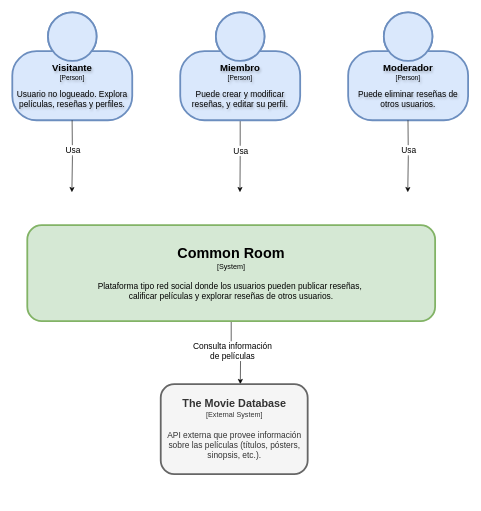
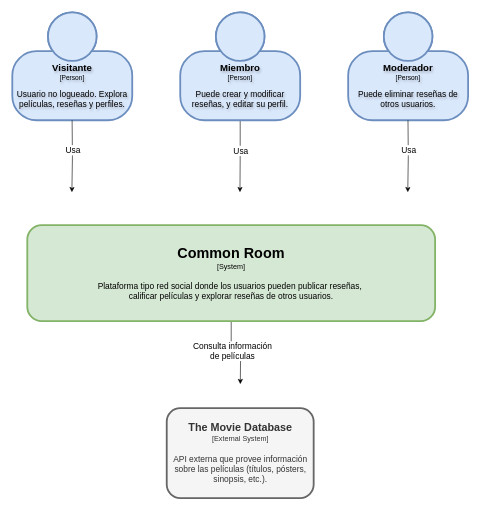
  <mxCell id="0" />
  <mxCell id="1" parent="0" />
  <mxCell id="2" value="&lt;font style=&quot;font-size: 16px&quot;&gt;&lt;b&gt;Visitante&lt;/b&gt;&lt;/font&gt;&lt;div&gt;[Person]&lt;/div&gt;&lt;br&gt;&lt;div&gt;&lt;font style=&quot;font-size: 14px&quot;&gt;&lt;font&gt;Usuario no logueado. Explora películas, reseñas y perfiles.&lt;/font&gt;&lt;/font&gt;&lt;/div&gt;" style="html=1;fontSize=11;dashed=0;fillColor=#dae8fc;strokeColor=#6c8ebf;shape=mxgraph.c4.person2;align=center;metaEdit=1;points=[[0.5,0,0],[1,0.5,0],[1,0.75,0],[0.75,1,0],[0.5,1,0],[0.25,1,0],[0,0.75,0],[0,0.5,0]];resizable=0;shadow=0;spacingTop=0;whiteSpace=wrap;textShadow=1;strokeWidth=3;" parent="1" vertex="1"><mxGeometry x="20" y="20" width="200" height="180" as="geometry" /></mxCell>
  <mxCell id="3" style="edgeStyle=orthogonalEdgeStyle;rounded=0;orthogonalLoop=1;jettySize=auto;html=1;exitX=0.5;exitY=1;exitDx=0;exitDy=0;exitPerimeter=0;strokeColor=light-dark(#000000,#FFFFFF);" parent="1" source="5" edge="1"><mxGeometry relative="1" as="geometry"><mxPoint x="399.615" y="320" as="targetPoint" /></mxGeometry></mxCell>
  <mxCell id="4" value="&lt;font style=&quot;font-size: 14px;&quot;&gt;&amp;nbsp;Usa&amp;nbsp;&lt;/font&gt;" style="edgeLabel;html=1;align=center;verticalAlign=middle;resizable=0;points=[];labelBackgroundColor=light-dark(#FFFFFF,#FFFFFF);fontColor=light-dark(#000000,#000000);" parent="3" vertex="1" connectable="0"><mxGeometry x="-0.199" y="3" relative="1" as="geometry"><mxPoint x="-3" y="2" as="offset" /></mxGeometry></mxCell>
  <mxCell id="5" value="&lt;font style=&quot;font-size: 16px&quot;&gt;&lt;b&gt;Miembro&lt;/b&gt;&lt;/font&gt;&lt;div&gt;[Person]&lt;/div&gt;&lt;br&gt;&lt;div&gt;&lt;font style=&quot;font-size: 14px&quot;&gt;&lt;font&gt;Puede crear y modificar reseñas, y editar su perfil.&lt;/font&gt;&lt;/font&gt;&lt;/div&gt;" style="html=1;fontSize=11;dashed=0;fillColor=#dae8fc;strokeColor=#6c8ebf;shape=mxgraph.c4.person2;align=center;metaEdit=1;points=[[0.5,0,0],[1,0.5,0],[1,0.75,0],[0.75,1,0],[0.5,1,0],[0.25,1,0],[0,0.75,0],[0,0.5,0]];resizable=0;shadow=0;spacingTop=0;whiteSpace=wrap;textShadow=1;strokeWidth=3;" parent="1" vertex="1"><mxGeometry x="300" y="20" width="200" height="180" as="geometry" /></mxCell>
  <mxCell id="6" value="&lt;font style=&quot;font-size:16px&quot;&gt;&lt;b&gt;Moderador&lt;/b&gt;&lt;/font&gt;&lt;div&gt;[Person]&lt;/div&gt;&lt;br&gt;&lt;div&gt;&lt;font style=&quot;font-size: 14px&quot;&gt;&lt;font&gt;Puede eliminar reseñas de otros usuarios.&lt;/font&gt;&lt;/font&gt;&lt;/div&gt;" style="html=1;fontSize=11;dashed=0;fillColor=#dae8fc;strokeColor=#6c8ebf;shape=mxgraph.c4.person2;align=center;metaEdit=1;points=[[0.5,0,0],[1,0.5,0],[1,0.75,0],[0.75,1,0],[0.5,1,0],[0.25,1,0],[0,0.75,0],[0,0.5,0]];resizable=0;shadow=0;spacingTop=0;whiteSpace=wrap;textShadow=1;strokeWidth=3;" parent="1" vertex="1"><mxGeometry x="580" y="20" width="200" height="180" as="geometry" /></mxCell>
  <mxCell id="7" style="edgeStyle=orthogonalEdgeStyle;rounded=0;orthogonalLoop=1;jettySize=auto;html=1;exitX=0.5;exitY=1;exitDx=0;exitDy=0;strokeColor=light-dark(#000000,#FFFFFF);" parent="1" source="9" edge="1"><mxGeometry relative="1" as="geometry"><mxPoint x="400.182" y="640" as="targetPoint" /></mxGeometry></mxCell>
  <mxCell id="8" value="&lt;font style=&quot;font-size: 14px;&quot;&gt;&amp;nbsp;Consulta información&amp;nbsp;&lt;/font&gt;&lt;div&gt;&lt;font style=&quot;font-size: 14px;&quot;&gt;de películas&lt;/font&gt;&lt;/div&gt;" style="edgeLabel;html=1;align=center;verticalAlign=middle;resizable=0;points=[];labelBackgroundColor=light-dark(#FFFFFF,#FFFFFF);fontColor=light-dark(#000000,#000000);" parent="7" vertex="1" connectable="0"><mxGeometry x="-0.189" y="1" relative="1" as="geometry"><mxPoint as="offset" /></mxGeometry></mxCell>
  <mxCell id="9" value="&lt;font style=&quot;font-size: 24px;&quot;&gt;&lt;b style=&quot;&quot;&gt;Common Room&lt;/b&gt;&lt;/font&gt;&lt;div&gt;&lt;font style=&quot;font-size: 12px;&quot;&gt;[System]&lt;/font&gt;&lt;/div&gt;&lt;div&gt;&lt;font style=&quot;font-size: 15px;&quot;&gt;&lt;br&gt;&lt;/font&gt;&lt;/div&gt;&lt;div&gt;&lt;span style=&quot;font-size: 14px;&quot;&gt;Plataforma tipo red social donde los usuarios pueden publicar reseñas,&amp;nbsp;&lt;/span&gt;&lt;/div&gt;&lt;div&gt;&lt;span style=&quot;font-size: 14px;&quot;&gt;calificar películas y explorar reseñas de otros usuarios.&lt;/span&gt;&lt;/div&gt;" style="rounded=1;whiteSpace=wrap;html=1;fillColor=#d5e8d4;strokeColor=#82b366;strokeWidth=3;" parent="1" vertex="1"><mxGeometry x="45" y="375" width="680" height="160" as="geometry" /></mxCell>
- <mxCell id="10" value="&lt;div&gt;&lt;font style=&quot;font-size: 18px;&quot;&gt;&lt;b&gt;The Movie Database&lt;/b&gt;&lt;/font&gt;&lt;/div&gt;&lt;div&gt;&lt;font style=&quot;font-size: 12px;&quot;&gt;[External System]&lt;/font&gt;&lt;/div&gt;&lt;div&gt;&lt;font style=&quot;font-size: 15px;&quot;&gt;&lt;br&gt;&lt;/font&gt;&lt;/div&gt;&lt;div&gt;&lt;span style=&quot;font-size: 14px;&quot;&gt;API externa que provee información sobre las películas (títulos, pósters, sinopsis, etc.).&lt;/span&gt;&lt;/div&gt;" style="rounded=1;whiteSpace=wrap;html=1;fillColor=#f5f5f5;fontColor=#333333;strokeColor=#666666;strokeWidth=3;" parent="1" vertex="1"><mxGeometry x="267.5" y="640" width="245" height="150" as="geometry" /></mxCell>
+ <mxCell id="10" value="&lt;div&gt;&lt;font style=&quot;font-size: 18px;&quot;&gt;&lt;b&gt;The Movie Database&lt;/b&gt;&lt;/font&gt;&lt;/div&gt;&lt;div&gt;&lt;font style=&quot;font-size: 12px;&quot;&gt;[External System]&lt;/font&gt;&lt;/div&gt;&lt;div&gt;&lt;font style=&quot;font-size: 15px;&quot;&gt;&lt;br&gt;&lt;/font&gt;&lt;/div&gt;&lt;div&gt;&lt;span style=&quot;font-size: 14px;&quot;&gt;API externa que provee información sobre las películas (títulos, pósters, sinopsis, etc.).&lt;/span&gt;&lt;/div&gt;" style="rounded=1;whiteSpace=wrap;html=1;fillColor=#f5f5f5;fontColor=#333333;strokeColor=#666666;strokeWidth=3;" parent="1" vertex="1"><mxGeometry x="277.5" y="680" width="245" height="150" as="geometry" /></mxCell>
  <mxCell id="11" style="edgeStyle=orthogonalEdgeStyle;rounded=0;orthogonalLoop=1;jettySize=auto;html=1;exitX=0.5;exitY=1;exitDx=0;exitDy=0;exitPerimeter=0;strokeColor=light-dark(#000000,#FFFFFF);" parent="1" edge="1"><mxGeometry relative="1" as="geometry"><mxPoint x="119.37" y="320" as="targetPoint" /><mxPoint x="119.755" y="200" as="sourcePoint" /></mxGeometry></mxCell>
  <mxCell id="12" value="&lt;font style=&quot;font-size: 14px;&quot;&gt;&amp;nbsp;Usa&amp;nbsp;&lt;/font&gt;" style="edgeLabel;html=1;align=center;verticalAlign=middle;resizable=0;points=[];labelBackgroundColor=light-dark(#FFFFFF,#FFFFFF);fontColor=light-dark(#000000,#000000);" parent="11" vertex="1" connectable="0"><mxGeometry x="-0.199" y="3" relative="1" as="geometry"><mxPoint x="-3" y="2" as="offset" /></mxGeometry></mxCell>
  <mxCell id="13" style="edgeStyle=orthogonalEdgeStyle;rounded=0;orthogonalLoop=1;jettySize=auto;html=1;exitX=0.5;exitY=1;exitDx=0;exitDy=0;exitPerimeter=0;strokeColor=light-dark(#000000,#FFFFFF);" parent="1" edge="1"><mxGeometry relative="1" as="geometry"><mxPoint x="679.38" y="320" as="targetPoint" /><mxPoint x="679.765" y="200" as="sourcePoint" /></mxGeometry></mxCell>
  <mxCell id="14" value="&lt;font style=&quot;font-size: 14px;&quot;&gt;&amp;nbsp;Usa&amp;nbsp;&lt;/font&gt;" style="edgeLabel;html=1;align=center;verticalAlign=middle;resizable=0;points=[];labelBackgroundColor=light-dark(#FFFFFF,#FFFFFF);fontColor=light-dark(#000000,#000000);" parent="13" vertex="1" connectable="0"><mxGeometry x="-0.199" y="3" relative="1" as="geometry"><mxPoint x="-3" y="2" as="offset" /></mxGeometry></mxCell>
